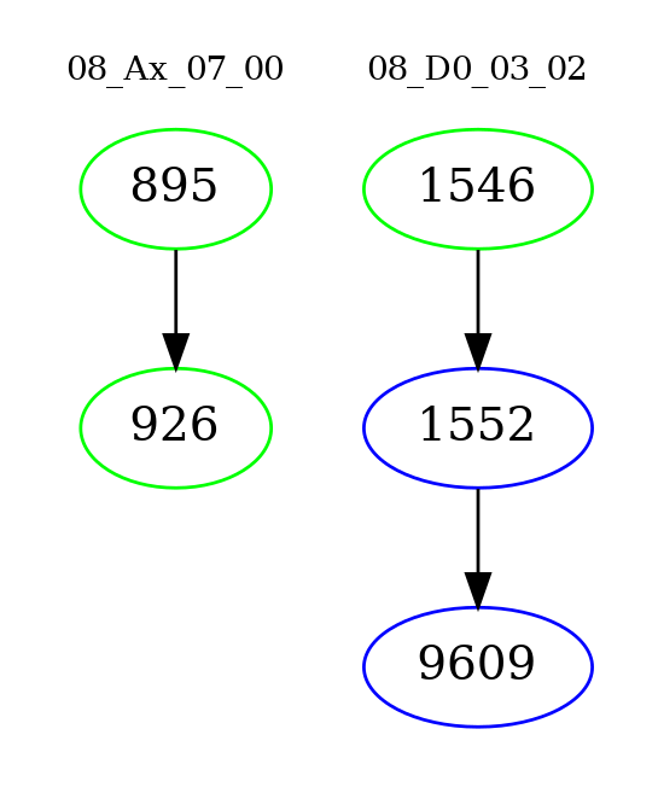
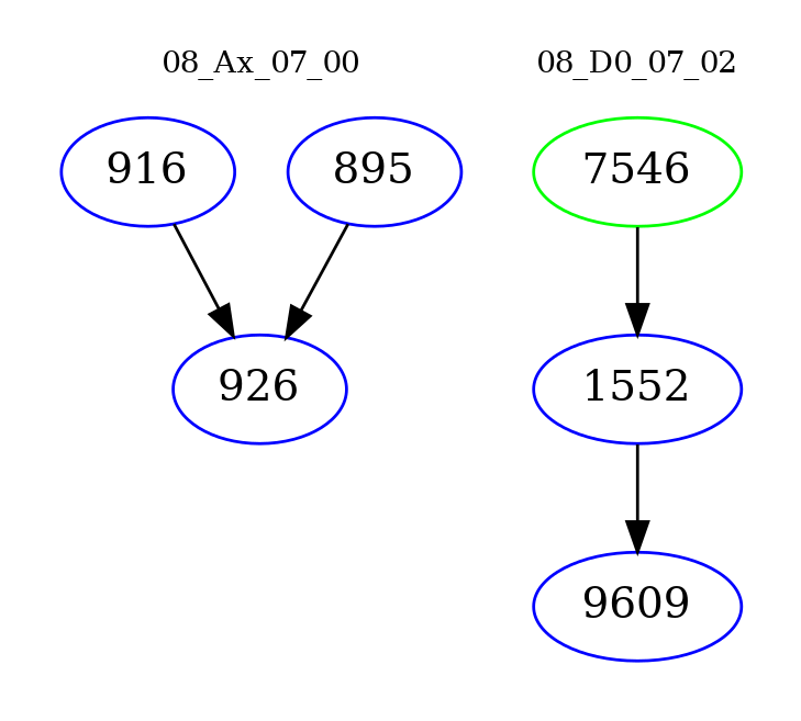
  digraph {
    node [color=blue]
    edge [color=black]
-   n1 [color=green label=895]
-   n3 [color=green label=926]
-   n4 [color=green label=1546]
+   n1 [label=895]
+   n2 [label=916]
+   n3 [label=926]
+   n4 [color=green label=7546]
    n5 [label=1552]
    n6 [label=9609]
    subgraph cluster_1 {
      color=white
      fontsize=10
      label="08_Ax_07_00"
      n1
+     n2
      n3
    }
    subgraph cluster_2 {
      color=white
      fontsize=10
-     label="08_D0_03_02"
+     label="08_D0_07_02"
      n4
      n5
      n6
    }
    n1 -> n3
+   n2 -> n3
    n4 -> n5
    n5 -> n6
  }
